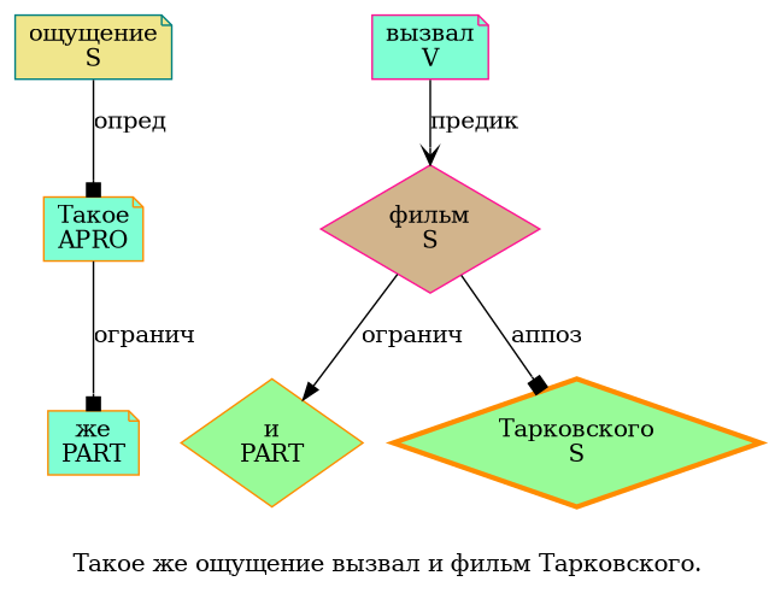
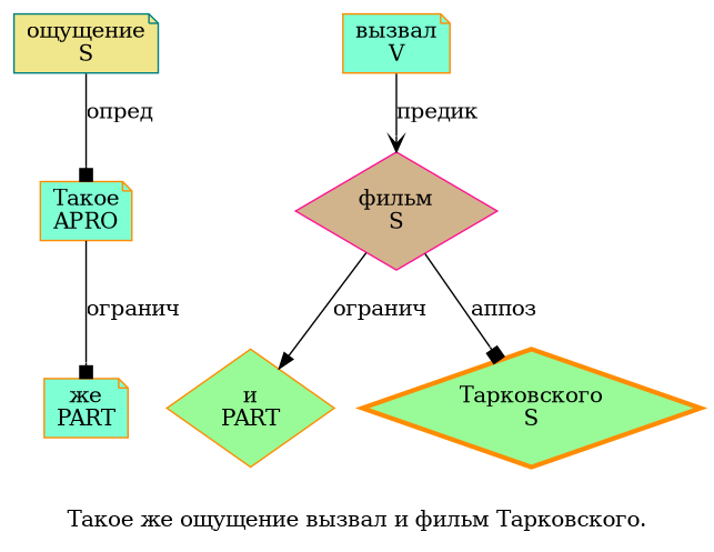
  digraph {
    label="Такое же ощущение вызвал и фильм Тарковского."
    node [color=darkorange fillcolor=aquamarine penwidth=1 shape=note style=filled]
    edge [arrowhead=box]
    n1 [label="Такое\nAPRO"]
    n2 [label="же\nPART"]
    n3 [color=teal fillcolor=khaki label="ощущение\nS"]
-   n4 [color=deeppink label="вызвал\nV"]
+   n4 [label="вызвал\nV"]
    n5 [color=deeppink fillcolor=tan label="фильм\nS" shape=diamond]
    n6 [fillcolor=palegreen label="и\nPART" shape=diamond]
    n7 [fillcolor=palegreen label="Тарковского\nS" penwidth=3 shape=diamond]
    n1 -> n2 [label="огранич"]
    n3 -> n1 [label="опред"]
    n4 -> n5 [arrowhead=vee label="предик"]
    n5 -> n6 [arrowhead=normal label="огранич"]
    n5 -> n7 [label="аппоз"]
  }
